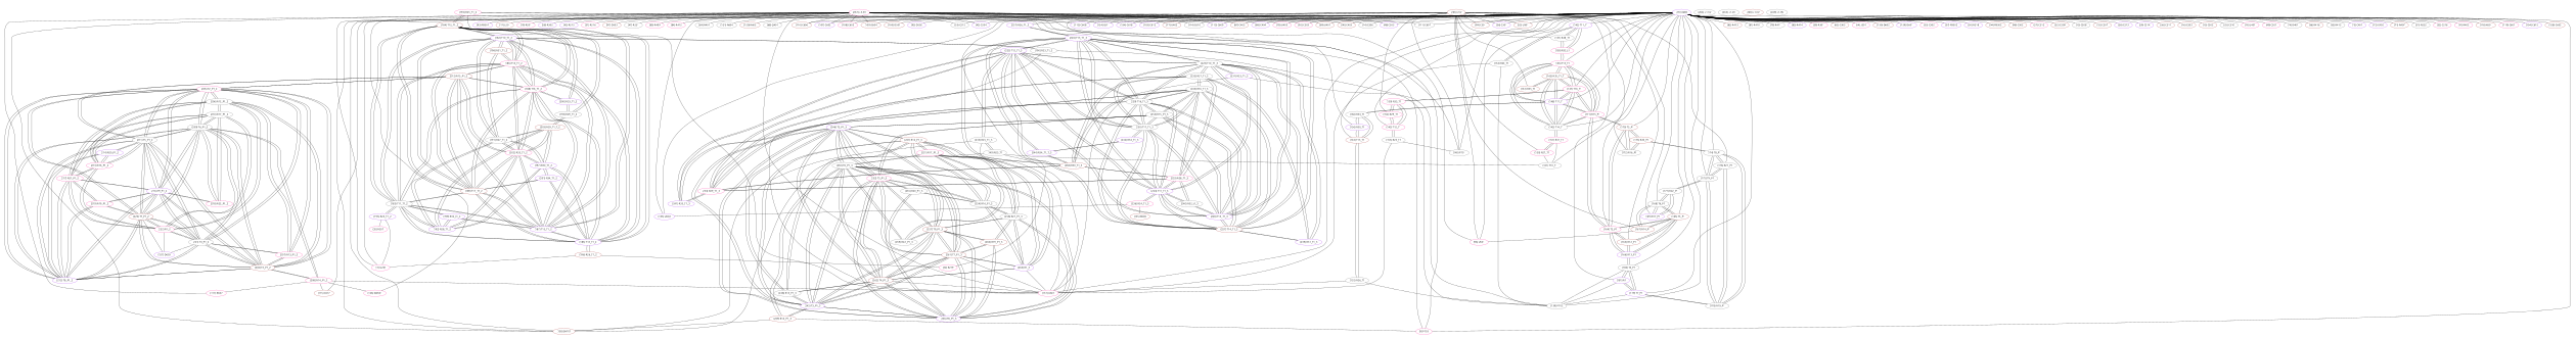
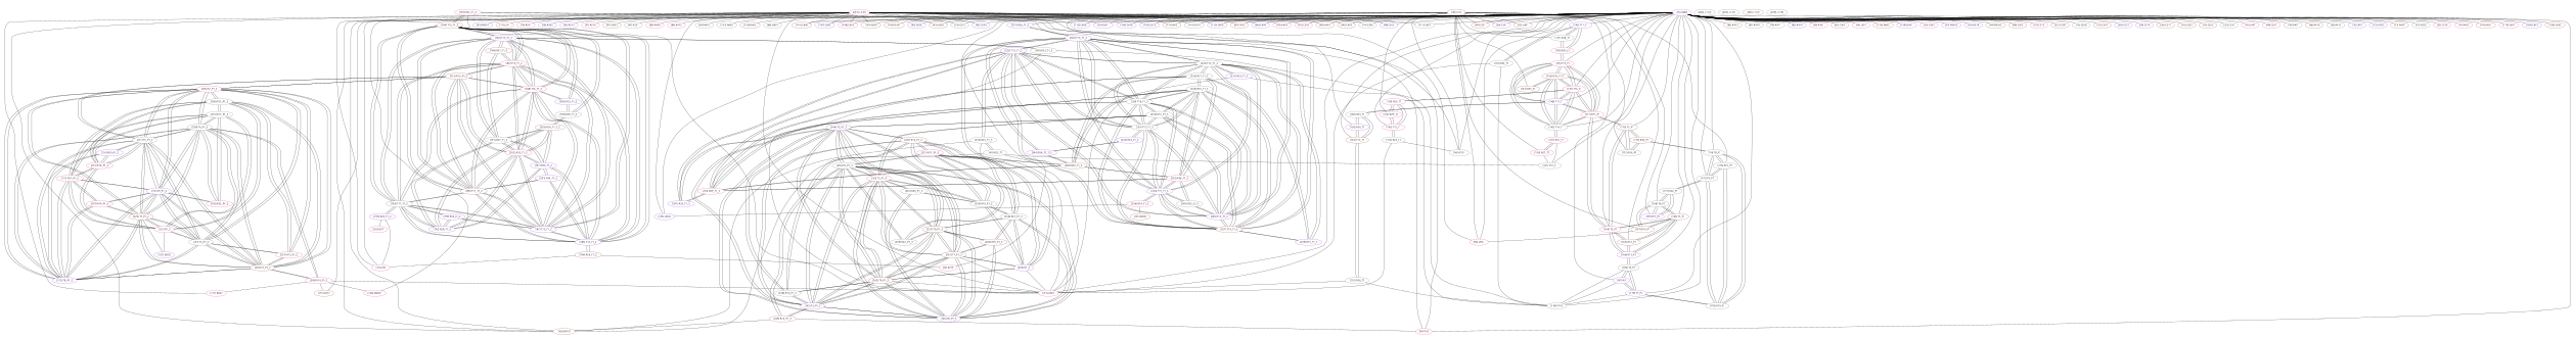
  graph {
    fontname=Ubuntu
    node [color=purple fontname=Ubuntu]
    edge [fontname=Ubuntu]
    n1 [label="(142) T11_T1"]
    n2 [color=gray40 label="(154) R24_T1"]
    n3 [color=gray40 label="(151) R28_T1"]
    n4 [color=deeppink label="(158) R32_t1"]
    n5 [color=deeppink label="(137) U601"]
    n6 [color=gray40 label="(139) P702"]
    n7 [color=deeppink label="(146) T15_T1"]
    n8 [color=deeppink label="(147) T16_T1"]
    n9 [label="(148) T17_T1"]
    n10 [color=gray40 label="(145) T14_T1"]
    n11 [color=deeppink label="(171) R15_P1"]
    n12 [color=brown label="(162) R35_T1_T"]
    n13 [color=deeppink label="(143) T12_T1"]
    n14 [color=deeppink label="(159) R33_T1"]
    n15 [color=deeppink label="(152) R29_T1"]
    n16 [color=gray40 label="(153) R25_T1"]
    n17 [color=gray40 label="(140) P701"]
    n18 [color=brown label="(144) T13_T1"]
    n19 [label="(156) R30_T1"]
    n20 [color=gray40 label="(160) R34_T1"]
    n21 [color=gray40 label="(155) R26_T1"]
    n22 [color=deeppink label="(157) R31_T1"]
    n23 [color=gray40 label="(141) T10_T1"]
    n24 [color=deeppink label="(150) R27_T1"]
    n25 [color=deeppink label="(164) T2_P1"]
    n26 [color=brown label="(170) T5_P1"]
    n27 [color=brown label="(161) R35_T1"]
    n28 [color=brown label="(163) T3_P1"]
    n29 [label="(166) R13_P1"]
    n30 [color=brown label="(165) R12_P1"]
    n31 [color=gray40 label="(172) R16_P1"]
    n32 [color=brown label="(173) R20_P1"]
    n33 [color=gray40 label="(149) R23_T1"]
    n34 [color=brown label="(138) SH701"]
    n35 [color=gray40 label="(235) R25_T1_3"]
    n36 [label="(225) T12_T1_3"]
    n37 [color=gray40 label="(223) T10_T1_3"]
    n38 [color=gray40 label="(229) T16_T1_3"]
    n39 [color=gray40 label="(230) T17_T1_3"]
    n40 [label="(228) T15_T1_3"]
    n41 [color=brown label="(227) T14_T1_3"]
    n42 [label="(226) T13_T1_3"]
    n43 [label="(224) T11_T1_3"]
    n44 [color=deeppink label="(234) R29_T1_3"]
    n45 [label="(241) R33_T1_3"]
    n46 [color=brown label="(167) R14_P1"]
    n47 [color=gray40 label="(168) T6_P1"]
    n48 [color=deeppink label="(96) U501"]
    n49 [color=gray40 label="(177) R22_P1"]
    n50 [label="(169) R17_P1"]
    n51 [color=gray40 label="(180) T4_P1"]
    n52 [color=gray40 label="(175) T9_P1"]
    n53 [label="(179) T7_P1"]
    n54 [label="(181) R1"]
    n55 [color=gray40 label="(174) T8_P1"]
    n56 [color=gray40 label="(178) R19_P1"]
    n57 [color=gray40 label="(176) R21_P1"]
    n58 [label="(182) T10_T1_2"]
    n59 [color=gray40 label="(190) R23_T1_2"]
    n60 [color=brown label="(198) R31_T1_2"]
    n61 [color=gray40 label="(191) R27_T1_2"]
    n62 [color=deeppink label="(188) T16_T1_2"]
    n63 [color=brown label="(189) T17_T1_2"]
    n64 [label="(187) T15_T1_2"]
    n65 [color=brown label="(184) T12_T1_2"]
    n66 [color=deeppink label="(186) T14_T1_2"]
    n67 [label="(185) T13_T1_2"]
    n68 [color=gray40 label="(183) T11_T1_2"]
    n69 [label="(192) R28_T1_2"]
    n70 [label="(197) R30_T1_2"]
    n71 [color=deeppink label="(202) R35_T1_2"]
    n72 [color=brown label="(203) R29_T1_T_2"]
    n73 [label="(200) R33_T1_2"]
    n74 [color=brown label="(212) R15_P1_2"]
    n75 [label="(201) R34_T1_2"]
    n76 [label="(199) R32_t1_2"]
    n77 [color=gray40 label="(193) R29_T1_2"]
    n78 [color=deeppink label="(194) R25_T1_2"]
    n79 [color=brown label="(196) R26_T1_2"]
    n80 [label="(195) R24_T1_2"]
    n81 [color=gray40 label="(211) T5_P1_2"]
    n82 [color=deeppink label="(205) T2_P1_2"]
    n83 [color=deeppink label="(9) P103"]
    n84 [color=deeppink label="(11) U201"]
    n85 [color=deeppink label="(32) R219"]
    n86 [color=deeppink label="(35) R207"]
    n87 [color=brown label="(204) T3_P1_2"]
    n88 [color=gray40 label="(221) T4_P1_2"]
    n89 [color=brown label="(220) T7_P1_2"]
    n90 [label="(216) T9_P1_2"]
    n91 [label="(215) T8_P1_2"]
    n92 [color=gray40 label="(209) T6_P1_2"]
    n93 [color=deeppink label="(213) R16_P1_2"]
    n94 [label="(214) R20_P1_2"]
    n95 [color=deeppink label="(207) R13_P1_2"]
    n96 [color=gray40 label="(206) R12_P1_2"]
    n97 [color=deeppink label="(208) R14_P1_2"]
    n98 [color=deeppink label="(222) R1_2"]
    n99 [label="(127) D603"]
    n100 [color=deeppink label="(219) R19_P1_2"]
    n101 [color=deeppink label="(217) R21_P1_2"]
    n102 [color=deeppink label="(218) R22_P1_2"]
    n103 [color=gray40 label="(210) R17_P1_2"]
    n104 [color=brown label="(115) C617"]
    n105 [color=deeppink label="(117) R607"]
    n106 [color=deeppink label="(126) SW601"]
    n107 [label="(231) R23_T1_3"]
    n108 [label="(239) R31_T1_3"]
    n109 [color=gray40 label="(232) R27_T1_3"]
    n110 [color=deeppink label="(233) R28_T1_3"]
    n111 [color=brown label="(238) R30_T1_3"]
    n112 [color=gray40 label="(243) R35_T1_3"]
    n113 [color=gray40 label="(253) R15_P1_3"]
    n114 [label="(242) R34_T1_3"]
    n115 [color=gray40 label="(240) R32_t1_3"]
    n116 [label="(244) R34_T1_T_3"]
    n117 [label="(237) R26_T1_3"]
    n118 [color=deeppink label="(236) R24_T1_3"]
    n119 [color=deeppink label="(252) T5_P1_3"]
    n120 [label="(246) T2_P1_3"]
    n121 [label="(133) U602"]
    n122 [color=brown label="(135) R606"]
    n123 [label="(245) T3_P1_3"]
    n124 [color=brown label="(262) T4_P1_3"]
    n125 [color=brown label="(261) T7_P1_3"]
    n126 [color=brown label="(257) T9_P1_3"]
    n127 [label="(256) T8_P1_3"]
    n128 [color=gray40 label="(250) T6_P1_3"]
    n129 [color=gray40 label="(254) R16_P1_3"]
    n130 [color=gray40 label="(255) R20_P1_3"]
    n131 [color=gray40 label="(248) R13_P1_3"]
    n132 [color=brown label="(247) R12_P1_3"]
    n133 [color=brown label="(249) R14_P1_3"]
    n134 [label="(263) R1_3"]
    n135 [color=brown label="(260) R19_P1_3"]
    n136 [color=gray40 label="(258) R21_P1_3"]
    n137 [color=gray40 label="(259) R22_P1_3"]
    n138 [color=deeppink label="(251) R17_P1_3"]
    n139 [color=gray40 label="(264) +1.5V"]
    n140 [color=gray40 label="(265) +1.2V"]
    n141 [color=brown label="(266) +5V"]
    n142 [color=brown label="(99) C501"]
    n143 [color=brown label="(100) D501"]
    n144 [label="(95) D502"]
    n145 [label="(56) C301"]
    n146 [color=brown label="(53) U301"]
    n147 [color=deeppink label="(267) +3.3V"]
    n148 [color=gray40 label="(69) R401"]
    n149 [label="(103) C612"]
    n150 [color=brown label="(77) U402"]
    n151 [color=gray40 label="(121) R604"]
    n152 [color=brown label="(120) R602"]
    n153 [color=gray40 label="(68) Q401"]
    n154 [color=gray40 label="(114) C610"]
    n155 [label="(113) C609"]
    n156 [color=brown label="(87) C405"]
    n157 [label="(88) C404"]
    n158 [color=deeppink label="(78) U403"]
    n159 [color=deeppink label="(92) C503"]
    n160 [label="(93) FB501"]
    n161 [color=brown label="(89) U401"]
    n162 [color=brown label="(90) C403"]
    n163 [color=gray40 label="(14) C206"]
    n164 [color=brown label="(17) L201"]
    n165 [color=deeppink label="(19) R201"]
    n166 [label="(58) R302"]
    n167 [label="(48) C205"]
+   n168 [color=brown label="(43) U202"]
    n169 [label="(45) R215"]
    n170 [color=deeppink label="(31) R216"]
    n171 [color=gray40 label="(33) C215"]
    n172 [color=brown label="(97) D503"]
    n173 [label="(42) C204"]
    n174 [color=gray40 label="(47) R221"]
    n175 [color=brown label="(110) C606"]
    n176 [label="(107) C602"]
    n177 [color=deeppink label="(108) C603"]
    n178 [color=brown label="(109) C604"]
    n179 [color=gray40 label="(111) C607"]
    n180 [label="(112) C608"]
    n181 [label="(124) C611"]
    n182 [color=deeppink label="(80) R409"]
    n183 [label="(134) C618"]
    n184 [color=deeppink label="(84) R412"]
    n185 [color=brown label="(268) +1.0V"]
    n186 [color=gray40 label="(269) +1.8V"]
    n187 [label="(270) GND"]
    n188 [color=brown label="(82) R413"]
    n189 [color=gray40 label="(81) R410"]
    n190 [color=gray40 label="(79) R411"]
    n191 [label="(83) R414"]
    n192 [color=deeppink label="(59) R301"]
    n193 [color=brown label="(62) C303"]
    n194 [color=deeppink label="(64) J301"]
    n195 [color=brown label="(130) D602"]
    n196 [label="(129) D601"]
    n197 [color=deeppink label="(55) C302"]
    n198 [label="(57) FB302"]
    n199 [label="(30) R218"]
    n200 [color=brown label="(94) FB502"]
    n201 [color=brown label="(98) C502"]
    n202 [color=deeppink label="(27) C212"]
    n203 [color=brown label="(22) C209"]
    n204 [color=gray40 label="(13) C208"]
    n205 [color=brown label="(12) C207"]
    n206 [label="(28) C213"]
    n207 [label="(29) C214"]
    n208 [color=brown label="(26) C211"]
    n209 [color=brown label="(16) C203"]
    n210 [color=brown label="(15) C202"]
    n211 [color=gray40 label="(25) C210"]
    n212 [color=deeppink label="(76) J401"]
    n213 [color=deeppink label="(49) C201"]
    n214 [color=gray40 label="(74) D401"]
    n215 [color=brown label="(86) R416"]
    n216 [color=gray40 label="(85) R415"]
    n217 [label="(73) C401"]
    n218 [label="(72) C402"]
    n219 [color=brown label="(71) R407"]
    n220 [color=gray40 label="(51) R222"]
    n221 [color=deeppink label="(52) C216"]
    n222 [color=deeppink label="(91) R402"]
    n223 [color=brown label="(118) X601"]
    n224 [color=deeppink label="(119) C601"]
    n225 [label="(104) C615"]
    n226 [color=brown label="(128) C605"]
    n1 -- n2
    n1 -- n3
    n1 -- n4
    n2 -- n1
    n2 -- n5
    n2 -- n6
    n3 -- n1
    n3 -- n4
    n4 -- n1
    n4 -- n3
    n4 -- n7
    n7 -- n4
    n7 -- n8
    n7 -- n9
    n7 -- n10
    n7 -- n11
    n7 -- n12
    n8 -- n7
    n8 -- n9
    n8 -- n10
    n8 -- n11
    n8 -- n12
    n8 -- n14
    n9 -- n7
    n9 -- n8
    n9 -- n10
    n9 -- n11
    n9 -- n12
    n9 -- n20
    n10 -- n7
    n10 -- n8
    n10 -- n9
    n10 -- n11
    n10 -- n12
    n10 -- n22
    n11 -- n7
    n11 -- n8
    n11 -- n9
    n11 -- n10
    n11 -- n12
    n11 -- n25
    n11 -- n26
    n12 -- n7
    n12 -- n8
    n12 -- n9
    n12 -- n10
    n12 -- n11
    n12 -- n27
    n13 -- n14
    n13 -- n15
    n13 -- n16
    n14 -- n8
    n14 -- n13
    n14 -- n15
    n15 -- n13
    n15 -- n14
    n16 -- n5
    n16 -- n13
    n16 -- n17
    n18 -- n19
    n18 -- n20
    n18 -- n21
    n19 -- n18
    n19 -- n20
    n20 -- n9
    n20 -- n18
    n20 -- n19
    n21 -- n5
    n21 -- n6
    n21 -- n18
    n22 -- n10
    n22 -- n23
    n22 -- n24
    n24 -- n22
    n24 -- n23
    n25 -- n11
    n25 -- n26
    n25 -- n28
    n25 -- n29
    n25 -- n30
    n26 -- n11
    n26 -- n25
    n26 -- n31
    n26 -- n32
    n27 -- n12
    n28 -- n25
    n28 -- n29
    n28 -- n30
    n28 -- n46
    n28 -- n47
    n29 -- n25
    n29 -- n28
    n29 -- n30
    n29 -- n51
    n30 -- n25
    n30 -- n28
    n30 -- n29
    n31 -- n26
    n31 -- n32
    n32 -- n26
    n32 -- n31
    n32 -- n55
    n33 -- n5
    n33 -- n23
    n33 -- n34
    n33 -- n35
    n35 -- n5
    n35 -- n33
    n35 -- n34
    n35 -- n36
    n36 -- n35
    n36 -- n37
    n36 -- n38
    n36 -- n39
    n36 -- n40
    n36 -- n41
    n36 -- n42
    n36 -- n43
    n36 -- n44
    n36 -- n45
    n37 -- n36
    n37 -- n38
    n37 -- n39
    n37 -- n40
    n37 -- n41
    n37 -- n42
    n37 -- n43
    n37 -- n107
    n37 -- n108
    n37 -- n109
    n38 -- n36
    n38 -- n37
    n38 -- n39
    n38 -- n40
    n38 -- n41
    n38 -- n42
    n38 -- n43
    n38 -- n45
    n38 -- n112
    n38 -- n113
    n39 -- n36
    n39 -- n37
    n39 -- n38
    n39 -- n40
    n39 -- n41
    n39 -- n42
    n39 -- n43
    n39 -- n112
    n39 -- n113
    n39 -- n114
    n40 -- n36
    n40 -- n37
    n40 -- n38
    n40 -- n39
    n40 -- n41
    n40 -- n42
    n40 -- n43
    n40 -- n112
    n40 -- n113
    n40 -- n115
    n41 -- n36
    n41 -- n37
    n41 -- n38
    n41 -- n39
    n41 -- n40
    n41 -- n42
    n41 -- n43
    n41 -- n108
    n41 -- n112
    n41 -- n113
    n42 -- n36
    n42 -- n37
    n42 -- n38
    n42 -- n39
    n42 -- n40
    n42 -- n41
    n42 -- n43
    n42 -- n111
    n42 -- n116
    n42 -- n117
    n43 -- n36
    n43 -- n37
    n43 -- n38
    n43 -- n39
    n43 -- n40
    n43 -- n41
    n43 -- n42
    n43 -- n110
    n43 -- n115
    n43 -- n118
    n44 -- n36
    n44 -- n45
    n44 -- n109
    n44 -- n110
    n44 -- n111
    n44 -- n112
    n45 -- n36
    n45 -- n38
    n45 -- n44
    n46 -- n28
    n46 -- n47
    n46 -- n48
    n47 -- n28
    n47 -- n46
    n47 -- n49
    n47 -- n50
    n49 -- n47
    n49 -- n50
    n49 -- n52
    n50 -- n47
    n50 -- n49
    n51 -- n6
    n51 -- n29
    n51 -- n53
    n51 -- n54
    n52 -- n49
    n52 -- n55
    n52 -- n56
    n52 -- n57
    n53 -- n6
    n53 -- n51
    n53 -- n54
    n53 -- n56
    n54 -- n6
    n54 -- n51
    n54 -- n53
    n55 -- n32
    n55 -- n52
    n55 -- n56
    n55 -- n57
    n56 -- n52
    n56 -- n53
    n56 -- n55
    n56 -- n57
    n57 -- n52
    n57 -- n55
    n57 -- n56
    n58 -- n59
    n58 -- n60
    n58 -- n61
    n58 -- n62
    n58 -- n63
    n58 -- n64
    n58 -- n65
    n58 -- n66
    n58 -- n67
    n58 -- n68
    n59 -- n5
    n59 -- n6
    n59 -- n58
    n60 -- n58
    n60 -- n61
    n60 -- n66
    n61 -- n58
    n61 -- n60
    n61 -- n69
    n61 -- n70
    n61 -- n71
    n61 -- n72
    n62 -- n58
    n62 -- n63
    n62 -- n64
    n62 -- n65
    n62 -- n66
    n62 -- n67
    n62 -- n68
    n62 -- n71
    n62 -- n73
    n62 -- n74
    n63 -- n58
    n63 -- n62
    n63 -- n64
    n63 -- n65
    n63 -- n66
    n63 -- n67
    n63 -- n68
    n63 -- n71
    n63 -- n74
    n63 -- n75
    n64 -- n58
    n64 -- n62
    n64 -- n63
    n64 -- n65
    n64 -- n66
    n64 -- n67
    n64 -- n68
    n64 -- n71
    n64 -- n74
    n64 -- n76
    n65 -- n58
    n65 -- n62
    n65 -- n63
    n65 -- n64
    n65 -- n66
    n65 -- n67
    n65 -- n68
    n65 -- n73
    n65 -- n77
    n65 -- n78
    n66 -- n58
    n66 -- n60
    n66 -- n62
    n66 -- n63
    n66 -- n64
    n66 -- n65
    n66 -- n67
    n66 -- n68
    n66 -- n71
    n66 -- n74
    n67 -- n58
    n67 -- n62
    n67 -- n63
    n67 -- n64
    n67 -- n65
    n67 -- n66
    n67 -- n68
    n67 -- n70
    n67 -- n75
    n67 -- n79
    n68 -- n58
    n68 -- n62
    n68 -- n63
    n68 -- n64
    n68 -- n65
    n68 -- n66
    n68 -- n67
    n68 -- n69
    n68 -- n76
    n68 -- n80
    n69 -- n61
    n69 -- n68
    n69 -- n70
    n69 -- n71
    n69 -- n72
    n69 -- n76
    n70 -- n61
    n70 -- n67
    n70 -- n69
    n70 -- n71
    n70 -- n72
    n70 -- n75
    n71 -- n61
    n71 -- n62
    n71 -- n63
    n71 -- n64
    n71 -- n66
    n71 -- n69
    n71 -- n70
    n71 -- n72
    n71 -- n74
    n72 -- n61
    n72 -- n69
    n72 -- n70
    n72 -- n71
    n72 -- n77
    n73 -- n62
    n73 -- n65
    n73 -- n77
    n74 -- n62
    n74 -- n63
    n74 -- n64
    n74 -- n66
    n74 -- n71
    n74 -- n81
    n74 -- n82
    n75 -- n63
    n75 -- n67
    n75 -- n70
    n76 -- n64
    n76 -- n68
    n76 -- n69
    n77 -- n65
    n77 -- n72
    n77 -- n73
    n78 -- n5
    n78 -- n17
    n78 -- n65
    n78 -- n83
    n79 -- n67
    n79 -- n84
    n79 -- n85
    n80 -- n68
    n80 -- n84
    n80 -- n86
    n81 -- n74
    n81 -- n82
    n81 -- n87
    n81 -- n88
    n81 -- n89
    n81 -- n90
    n81 -- n91
    n81 -- n92
    n81 -- n93
    n81 -- n94
    n82 -- n74
    n82 -- n81
    n82 -- n87
    n82 -- n88
    n82 -- n89
    n82 -- n90
    n82 -- n91
    n82 -- n92
    n82 -- n95
    n82 -- n96
    n87 -- n81
    n87 -- n82
    n87 -- n88
    n87 -- n89
    n87 -- n90
    n87 -- n91
    n87 -- n92
    n87 -- n95
    n87 -- n96
    n87 -- n97
    n88 -- n81
    n88 -- n82
    n88 -- n87
    n88 -- n89
    n88 -- n90
    n88 -- n91
    n88 -- n92
    n88 -- n95
    n88 -- n98
-   n88 -- n99
    n89 -- n81
    n89 -- n82
    n89 -- n87
    n89 -- n88
    n89 -- n90
    n89 -- n91
    n89 -- n92
    n89 -- n98
    n89 -- n99
    n89 -- n100
    n90 -- n81
    n90 -- n82
    n90 -- n87
    n90 -- n88
    n90 -- n89
    n90 -- n91
    n90 -- n92
    n90 -- n100
    n90 -- n101
    n90 -- n102
    n91 -- n81
    n91 -- n82
    n91 -- n87
    n91 -- n88
    n91 -- n89
    n91 -- n90
    n91 -- n92
    n91 -- n94
    n91 -- n100
    n91 -- n101
    n92 -- n81
    n92 -- n82
    n92 -- n87
    n92 -- n88
    n92 -- n89
    n92 -- n90
    n92 -- n91
    n92 -- n97
    n92 -- n102
    n92 -- n103
    n93 -- n81
    n93 -- n94
    n93 -- n96
    n93 -- n98
    n93 -- n101
    n93 -- n103
    n94 -- n81
    n94 -- n91
    n94 -- n93
    n95 -- n82
    n95 -- n87
    n95 -- n88
    n95 -- n96
    n96 -- n82
    n96 -- n87
    n96 -- n93
    n96 -- n95
    n96 -- n98
    n96 -- n101
    n96 -- n103
    n97 -- n5
    n97 -- n87
    n97 -- n92
    n97 -- n104
    n97 -- n105
    n97 -- n106
    n98 -- n88
    n98 -- n89
    n98 -- n93
    n98 -- n96
    n98 -- n99
    n98 -- n101
    n98 -- n103
    n100 -- n89
    n100 -- n90
    n100 -- n91
    n100 -- n101
    n101 -- n90
    n101 -- n91
    n101 -- n93
    n101 -- n96
    n101 -- n98
    n101 -- n100
    n101 -- n103
    n102 -- n90
    n102 -- n92
    n102 -- n103
    n103 -- n92
    n103 -- n93
    n103 -- n96
    n103 -- n98
    n103 -- n101
    n103 -- n102
    n107 -- n5
    n107 -- n6
    n107 -- n37
    n108 -- n37
    n108 -- n41
    n108 -- n109
    n109 -- n37
    n109 -- n44
    n109 -- n108
    n109 -- n110
    n109 -- n111
    n109 -- n112
    n110 -- n43
    n110 -- n44
    n110 -- n109
    n110 -- n111
    n110 -- n112
    n110 -- n115
    n111 -- n42
    n111 -- n44
    n111 -- n109
    n111 -- n110
    n111 -- n112
    n111 -- n116
    n112 -- n38
    n112 -- n39
    n112 -- n40
    n112 -- n41
    n112 -- n44
    n112 -- n109
    n112 -- n110
    n112 -- n111
    n112 -- n113
    n113 -- n38
    n113 -- n39
    n113 -- n40
    n113 -- n41
    n113 -- n112
    n113 -- n119
    n113 -- n120
    n114 -- n39
    n114 -- n116
    n115 -- n40
    n115 -- n43
    n115 -- n110
    n116 -- n42
    n116 -- n111
    n116 -- n114
    n117 -- n42
    n118 -- n43
    n118 -- n121
    n118 -- n122
    n119 -- n113
    n119 -- n120
    n119 -- n123
    n119 -- n124
    n119 -- n125
    n119 -- n126
    n119 -- n127
    n119 -- n128
    n119 -- n129
    n119 -- n130
    n120 -- n113
    n120 -- n119
    n120 -- n123
    n120 -- n124
    n120 -- n125
    n120 -- n126
    n120 -- n127
    n120 -- n128
    n120 -- n131
    n120 -- n132
    n123 -- n119
    n123 -- n120
    n123 -- n124
    n123 -- n125
    n123 -- n126
    n123 -- n127
    n123 -- n128
    n123 -- n131
    n123 -- n132
    n123 -- n133
    n124 -- n5
    n124 -- n119
    n124 -- n120
    n124 -- n123
    n124 -- n125
    n124 -- n126
    n124 -- n127
    n124 -- n128
    n124 -- n131
    n124 -- n134
    n125 -- n5
    n125 -- n119
    n125 -- n120
    n125 -- n123
    n125 -- n124
    n125 -- n126
    n125 -- n127
    n125 -- n128
    n125 -- n134
    n125 -- n135
    n126 -- n119
    n126 -- n120
    n126 -- n123
    n126 -- n124
    n126 -- n125
    n126 -- n127
    n126 -- n128
    n126 -- n135
    n126 -- n136
    n126 -- n137
    n127 -- n119
    n127 -- n120
    n127 -- n123
    n127 -- n124
    n127 -- n125
    n127 -- n126
    n127 -- n128
    n127 -- n130
    n127 -- n135
    n127 -- n136
    n128 -- n119
    n128 -- n120
    n128 -- n123
    n128 -- n124
    n128 -- n125
    n128 -- n126
    n128 -- n127
    n128 -- n133
    n128 -- n137
    n128 -- n138
    n129 -- n119
    n129 -- n130
    n129 -- n132
    n129 -- n134
    n129 -- n136
    n129 -- n138
    n130 -- n119
    n130 -- n127
    n130 -- n129
    n131 -- n120
    n131 -- n123
    n131 -- n124
    n131 -- n132
    n132 -- n120
    n132 -- n123
    n132 -- n129
    n132 -- n131
    n132 -- n134
    n132 -- n136
    n132 -- n138
    n133 -- n34
    n133 -- n83
    n133 -- n123
    n133 -- n128
    n134 -- n5
    n134 -- n124
    n134 -- n125
    n134 -- n129
    n134 -- n132
    n134 -- n136
    n134 -- n138
    n135 -- n125
    n135 -- n126
    n135 -- n127
    n135 -- n136
    n136 -- n126
    n136 -- n127
    n136 -- n129
    n136 -- n132
    n136 -- n134
    n136 -- n135
    n136 -- n138
    n137 -- n126
    n137 -- n128
    n137 -- n138
    n138 -- n128
    n138 -- n129
    n138 -- n132
    n138 -- n134
    n138 -- n136
    n138 -- n137
    n141 -- n3
    n141 -- n15
    n141 -- n17
    n141 -- n19
    n141 -- n24
    n141 -- n27
    n141 -- n30
    n141 -- n31
    n141 -- n34
    n141 -- n46
    n141 -- n48
    n141 -- n50
    n141 -- n54
    n141 -- n57
    n141 -- n117
    n141 -- n142
    n141 -- n143
    n141 -- n144
    n141 -- n145
    n141 -- n146
    n147 -- n5
    n147 -- n34
    n147 -- n48
    n147 -- n83
    n147 -- n84
    n147 -- n105
    n147 -- n121
    n147 -- n148
    n147 -- n149
    n147 -- n150
    n147 -- n151
    n147 -- n152
    n147 -- n153
    n147 -- n154
    n147 -- n155
    n147 -- n156
    n147 -- n157
    n147 -- n158
    n147 -- n159
    n147 -- n160
    n147 -- n161
    n147 -- n162
    n147 -- n163
    n147 -- n164
    n147 -- n165
    n147 -- n166
    n147 -- n167
+   n147 -- n168
    n147 -- n169
    n147 -- n170
    n147 -- n171
    n147 -- n172
    n147 -- n173
    n147 -- n174
    n147 -- n175
    n147 -- n176
    n147 -- n177
    n147 -- n178
    n147 -- n179
    n147 -- n180
    n147 -- n181
    n147 -- n182
    n147 -- n183
    n147 -- n184
    n187 -- n1
    n187 -- n5
    n187 -- n6
    n187 -- n7
    n187 -- n8
    n187 -- n9
    n187 -- n10
    n187 -- n13
    n187 -- n17
    n187 -- n18
    n187 -- n23
    n187 -- n25
    n187 -- n26
    n187 -- n28
    n187 -- n34
    n187 -- n47
    n187 -- n48
    n187 -- n51
    n187 -- n52
    n187 -- n53
    n187 -- n55
    n187 -- n83
    n187 -- n84
    n187 -- n85
    n187 -- n104
    n187 -- n106
    n187 -- n121
    n187 -- n142
    n187 -- n145
    n187 -- n146
    n187 -- n149
    n187 -- n150
    n187 -- n154
    n187 -- n155
    n187 -- n156
    n187 -- n157
    n187 -- n158
    n187 -- n159
    n187 -- n161
    n187 -- n162
    n187 -- n163
    n187 -- n167
+   n187 -- n168
    n187 -- n171
    n187 -- n173
    n187 -- n175
    n187 -- n176
    n187 -- n177
    n187 -- n178
    n187 -- n179
    n187 -- n180
    n187 -- n181
    n187 -- n183
    n187 -- n188
    n187 -- n189
    n187 -- n190
    n187 -- n191
    n187 -- n192
    n187 -- n193
    n187 -- n194
    n187 -- n195
    n187 -- n196
    n187 -- n197
    n187 -- n198
    n187 -- n199
    n187 -- n200
    n187 -- n201
    n187 -- n202
    n187 -- n203
    n187 -- n204
    n187 -- n205
    n187 -- n206
    n187 -- n207
    n187 -- n208
    n187 -- n209
    n187 -- n210
    n187 -- n211
    n187 -- n212
    n187 -- n213
    n187 -- n214
    n187 -- n215
    n187 -- n216
    n187 -- n217
    n187 -- n218
    n187 -- n219
    n187 -- n220
    n187 -- n221
    n187 -- n222
    n187 -- n223
    n187 -- n224
    n187 -- n225
    n187 -- n226
  }
